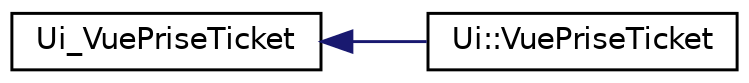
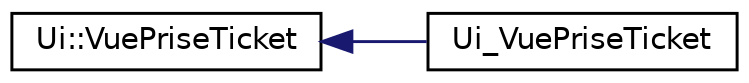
  digraph {
    rankdir=LR
    node [color=black fillcolor=white fontname=Helvetica fontsize=10 shape=record style=filled]
    n1 [height=0.2 label=Ui_VuePriseTicket width=0.4]
    n2 [height=0.2 label="Ui::VuePriseTicket" width=0.4]
-   n1 -> n2 [color=midnightblue dir=back fontname=Helvetica fontsize=10 labelfontname=Helvetica labelfontsize=10 style=solid]
+   n2 -> n1 [color=midnightblue dir=back fontname=Helvetica fontsize=10 labelfontname=Helvetica labelfontsize=10 style=solid]
  }
